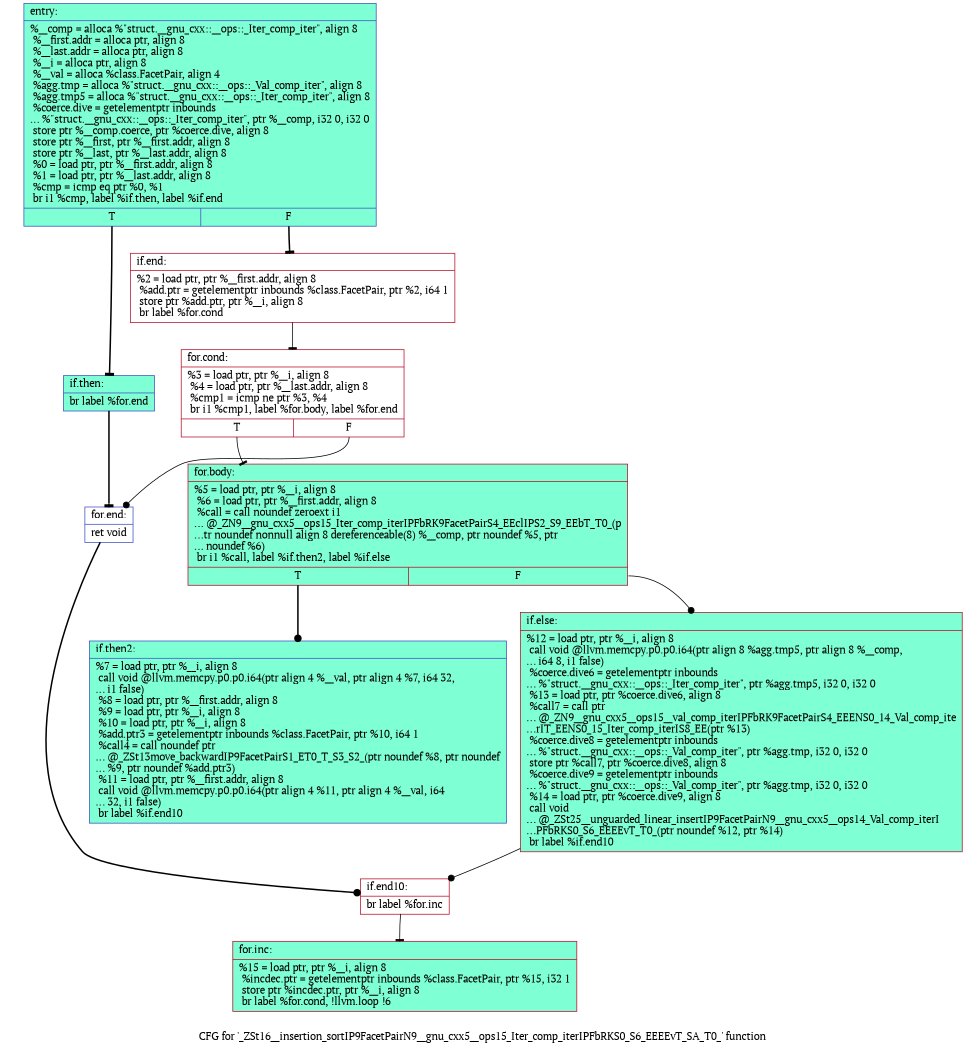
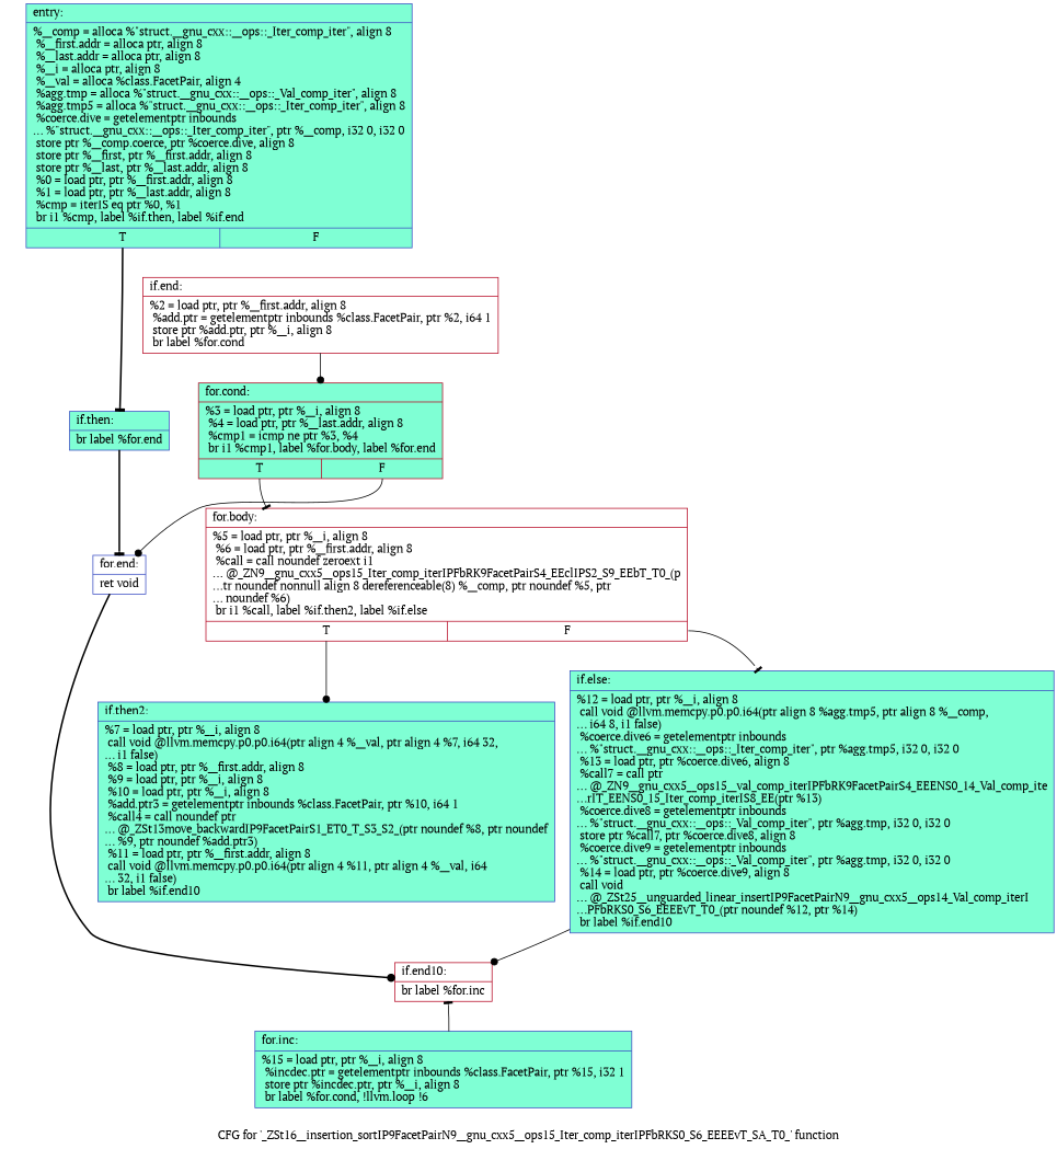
  digraph {
    fontname="PT Serif"
    label="CFG for '_ZSt16__insertion_sortIP9FacetPairN9__gnu_cxx5__ops15_Iter_comp_iterIPFbRKS0_S6_EEEEvT_SA_T0_' function"
    node [color="#3d50c3ff" fillcolor=aquamarine fontname="PT Serif" shape=record style=filled]
    edge [arrowhead=tee fontname="PT Serif" style=solid]
-   n1 [label="{entry:\l|  %__comp = alloca %\"struct.__gnu_cxx::__ops::_Iter_comp_iter\", align 8\l  %__first.addr = alloca ptr, align 8\l  %__last.addr = alloca ptr, align 8\l  %__i = alloca ptr, align 8\l  %__val = alloca %class.FacetPair, align 4\l  %agg.tmp = alloca %\"struct.__gnu_cxx::__ops::_Val_comp_iter\", align 8\l  %agg.tmp5 = alloca %\"struct.__gnu_cxx::__ops::_Iter_comp_iter\", align 8\l  %coerce.dive = getelementptr inbounds\l... %\"struct.__gnu_cxx::__ops::_Iter_comp_iter\", ptr %__comp, i32 0, i32 0\l  store ptr %__comp.coerce, ptr %coerce.dive, align 8\l  store ptr %__first, ptr %__first.addr, align 8\l  store ptr %__last, ptr %__last.addr, align 8\l  %0 = load ptr, ptr %__first.addr, align 8\l  %1 = load ptr, ptr %__last.addr, align 8\l  %cmp = icmp eq ptr %0, %1\l  br i1 %cmp, label %if.then, label %if.end\l|{<s0>T|<s1>F}}"]
+   n1 [label="{entry:\l|  %__comp = alloca %\"struct.__gnu_cxx::__ops::_Iter_comp_iter\", align 8\l  %__first.addr = alloca ptr, align 8\l  %__last.addr = alloca ptr, align 8\l  %__i = alloca ptr, align 8\l  %__val = alloca %class.FacetPair, align 4\l  %agg.tmp = alloca %\"struct.__gnu_cxx::__ops::_Val_comp_iter\", align 8\l  %agg.tmp5 = alloca %\"struct.__gnu_cxx::__ops::_Iter_comp_iter\", align 8\l  %coerce.dive = getelementptr inbounds\l... %\"struct.__gnu_cxx::__ops::_Iter_comp_iter\", ptr %__comp, i32 0, i32 0\l  store ptr %__comp.coerce, ptr %coerce.dive, align 8\l  store ptr %__first, ptr %__first.addr, align 8\l  store ptr %__last, ptr %__last.addr, align 8\l  %0 = load ptr, ptr %__first.addr, align 8\l  %1 = load ptr, ptr %__last.addr, align 8\l  %cmp = iterIS eq ptr %0, %1\l  br i1 %cmp, label %if.then, label %if.end\l|{<s0>T|<s1>F}}"]
    n2 [label="{if.then:\l|  br label %for.end\l}"]
    n3 [color="#b70d28ff" fillcolor=white label="{if.end:\l|  %2 = load ptr, ptr %__first.addr, align 8\l  %add.ptr = getelementptr inbounds %class.FacetPair, ptr %2, i64 1\l  store ptr %add.ptr, ptr %__i, align 8\l  br label %for.cond\l}"]
    n4 [fillcolor=white label="{for.end:\l|  ret void\l}"]
-   n5 [color="#b70d28ff" fillcolor=white label="{for.cond:\l|  %3 = load ptr, ptr %__i, align 8\l  %4 = load ptr, ptr %__last.addr, align 8\l  %cmp1 = icmp ne ptr %3, %4\l  br i1 %cmp1, label %for.body, label %for.end\l|{<s0>T|<s1>F}}"]
+   n5 [color="#b70d28ff" label="{for.cond:\l|  %3 = load ptr, ptr %__i, align 8\l  %4 = load ptr, ptr %__last.addr, align 8\l  %cmp1 = icmp ne ptr %3, %4\l  br i1 %cmp1, label %for.body, label %for.end\l|{<s0>T|<s1>F}}"]
    n6 [color="#b70d28ff" fillcolor=white label="{if.end10:\l|  br label %for.inc\l}"]
-   n7 [color="#b70d28ff" label="{for.body:\l|  %5 = load ptr, ptr %__i, align 8\l  %6 = load ptr, ptr %__first.addr, align 8\l  %call = call noundef zeroext i1\l... @_ZN9__gnu_cxx5__ops15_Iter_comp_iterIPFbRK9FacetPairS4_EEclIPS2_S9_EEbT_T0_(p\l...tr noundef nonnull align 8 dereferenceable(8) %__comp, ptr noundef %5, ptr\l... noundef %6)\l  br i1 %call, label %if.then2, label %if.else\l|{<s0>T|<s1>F}}"]
+   n7 [color="#b70d28ff" fillcolor=white label="{for.body:\l|  %5 = load ptr, ptr %__i, align 8\l  %6 = load ptr, ptr %__first.addr, align 8\l  %call = call noundef zeroext i1\l... @_ZN9__gnu_cxx5__ops15_Iter_comp_iterIPFbRK9FacetPairS4_EEclIPS2_S9_EEbT_T0_(p\l...tr noundef nonnull align 8 dereferenceable(8) %__comp, ptr noundef %5, ptr\l... noundef %6)\l  br i1 %call, label %if.then2, label %if.else\l|{<s0>T|<s1>F}}"]
    n8 [label="{if.then2:\l|  %7 = load ptr, ptr %__i, align 8\l  call void @llvm.memcpy.p0.p0.i64(ptr align 4 %__val, ptr align 4 %7, i64 32,\l... i1 false)\l  %8 = load ptr, ptr %__first.addr, align 8\l  %9 = load ptr, ptr %__i, align 8\l  %10 = load ptr, ptr %__i, align 8\l  %add.ptr3 = getelementptr inbounds %class.FacetPair, ptr %10, i64 1\l  %call4 = call noundef ptr\l... @_ZSt13move_backwardIP9FacetPairS1_ET0_T_S3_S2_(ptr noundef %8, ptr noundef\l... %9, ptr noundef %add.ptr3)\l  %11 = load ptr, ptr %__first.addr, align 8\l  call void @llvm.memcpy.p0.p0.i64(ptr align 4 %11, ptr align 4 %__val, i64\l... 32, i1 false)\l  br label %if.end10\l}"]
-   n9 [color="#b70d28ff" label="{if.else:\l|  %12 = load ptr, ptr %__i, align 8\l  call void @llvm.memcpy.p0.p0.i64(ptr align 8 %agg.tmp5, ptr align 8 %__comp,\l... i64 8, i1 false)\l  %coerce.dive6 = getelementptr inbounds\l... %\"struct.__gnu_cxx::__ops::_Iter_comp_iter\", ptr %agg.tmp5, i32 0, i32 0\l  %13 = load ptr, ptr %coerce.dive6, align 8\l  %call7 = call ptr\l... @_ZN9__gnu_cxx5__ops15__val_comp_iterIPFbRK9FacetPairS4_EEENS0_14_Val_comp_ite\l...rIT_EENS0_15_Iter_comp_iterIS8_EE(ptr %13)\l  %coerce.dive8 = getelementptr inbounds\l... %\"struct.__gnu_cxx::__ops::_Val_comp_iter\", ptr %agg.tmp, i32 0, i32 0\l  store ptr %call7, ptr %coerce.dive8, align 8\l  %coerce.dive9 = getelementptr inbounds\l... %\"struct.__gnu_cxx::__ops::_Val_comp_iter\", ptr %agg.tmp, i32 0, i32 0\l  %14 = load ptr, ptr %coerce.dive9, align 8\l  call void\l... @_ZSt25__unguarded_linear_insertIP9FacetPairN9__gnu_cxx5__ops14_Val_comp_iterI\l...PFbRKS0_S6_EEEEvT_T0_(ptr noundef %12, ptr %14)\l  br label %if.end10\l}"]
-   n10 [color="#b70d28ff" label="{for.inc:\l|  %15 = load ptr, ptr %__i, align 8\l  %incdec.ptr = getelementptr inbounds %class.FacetPair, ptr %15, i32 1\l  store ptr %incdec.ptr, ptr %__i, align 8\l  br label %for.cond, !llvm.loop !6\l}"]
+   n9 [label="{if.else:\l|  %12 = load ptr, ptr %__i, align 8\l  call void @llvm.memcpy.p0.p0.i64(ptr align 8 %agg.tmp5, ptr align 8 %__comp,\l... i64 8, i1 false)\l  %coerce.dive6 = getelementptr inbounds\l... %\"struct.__gnu_cxx::__ops::_Iter_comp_iter\", ptr %agg.tmp5, i32 0, i32 0\l  %13 = load ptr, ptr %coerce.dive6, align 8\l  %call7 = call ptr\l... @_ZN9__gnu_cxx5__ops15__val_comp_iterIPFbRK9FacetPairS4_EEENS0_14_Val_comp_ite\l...rIT_EENS0_15_Iter_comp_iterIS8_EE(ptr %13)\l  %coerce.dive8 = getelementptr inbounds\l... %\"struct.__gnu_cxx::__ops::_Val_comp_iter\", ptr %agg.tmp, i32 0, i32 0\l  store ptr %call7, ptr %coerce.dive8, align 8\l  %coerce.dive9 = getelementptr inbounds\l... %\"struct.__gnu_cxx::__ops::_Val_comp_iter\", ptr %agg.tmp, i32 0, i32 0\l  %14 = load ptr, ptr %coerce.dive9, align 8\l  call void\l... @_ZSt25__unguarded_linear_insertIP9FacetPairN9__gnu_cxx5__ops14_Val_comp_iterI\l...PFbRKS0_S6_EEEEvT_T0_(ptr noundef %12, ptr %14)\l  br label %if.end10\l}"]
+   n10 [label="{for.inc:\l|  %15 = load ptr, ptr %__i, align 8\l  %incdec.ptr = getelementptr inbounds %class.FacetPair, ptr %15, i32 1\l  store ptr %incdec.ptr, ptr %__i, align 8\l  br label %for.cond, !llvm.loop !6\l}"]
    n1 -> n2 [style=bold tailport=s0]
-   n1 -> n3 [style=bold tailport=s1]
    n2 -> n4 [style=bold]
-   n3 -> n5
+   n3 -> n5 [arrowhead=dot]
    n4 -> n6 [arrowhead=dot style=bold]
    n5 -> n4 [arrowhead=dot tailport=s1]
    n5 -> n7 [tailport=s0]
-   n6 -> n10
-   n7 -> n8 [arrowhead=dot style=bold tailport=s0]
-   n7 -> n9 [arrowhead=dot tailport=s1]
+   n10 -> n6
+   n7 -> n8 [arrowhead=dot tailport=s0]
+   n7 -> n9 [tailport=s1]
    n9 -> n6 [arrowhead=dot]
  }
